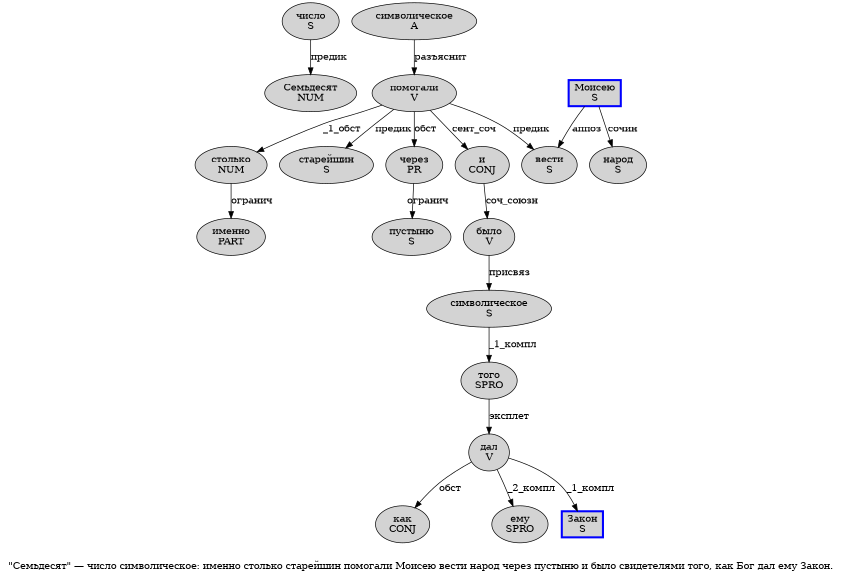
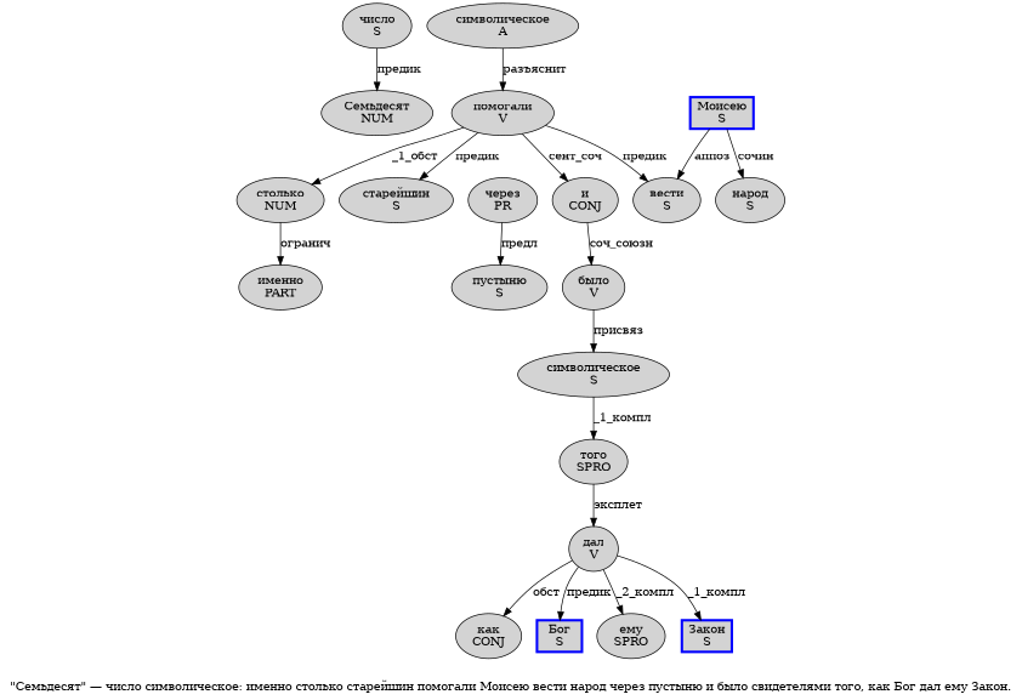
  digraph {
    label="\"Семьдесят\" — число символическое: именно столько старейшин помогали Моисею вести народ через пустыню и было свидетелями того, как Бог дал ему Закон."
    node [fillcolor=lightgray penwidth=1 shape=ellipse style=filled]
    n1 [label="Семьдесят\nNUM"]
    n2 [label="число\nS"]
    n3 [label="символическое\nA"]
    n4 [label="помогали\nV"]
    n5 [label="столько\nNUM"]
    n6 [label="старейшин\nS"]
    n7 [label="через\nPR"]
    n8 [label="и\nCONJ"]
    n9 [label="вести\nS"]
    n10 [label="именно\nPART"]
    n11 [color=blue label="Моисею\nS" penwidth=3 shape=box]
    n12 [label="народ\nS"]
    n13 [label="пустыню\nS"]
    n14 [label="было\nV"]
    n15 [label="символическое\nS"]
    n16 [label="того\nSPRO"]
    n17 [label="дал\nV"]
    n18 [label="как\nCONJ"]
+   n19 [color=blue label="Бог\nS" penwidth=3 shape=box]
    n20 [label="ему\nSPRO"]
    n21 [color=blue label="Закон\nS" penwidth=3 shape=box]
    n2 -> n1 [label="предик"]
    n3 -> n4 [label="разъяснит"]
    n4 -> n5 [label="_1_обст"]
    n4 -> n6 [label="предик"]
-   n4 -> n7 [label="обст"]
    n4 -> n8 [label="сент_соч"]
    n4 -> n9 [label="предик"]
    n5 -> n10 [label="огранич"]
-   n7 -> n13 [label="огранич"]
+   n7 -> n13 [label="предл"]
    n8 -> n14 [label="соч_союзн"]
    n11 -> n9 [label="аппоз"]
    n11 -> n12 [label="сочин"]
    n14 -> n15 [label="присвяз"]
    n15 -> n16 [label="_1_компл"]
    n16 -> n17 [label="эксплет"]
    n17 -> n18 [label="обст"]
+   n17 -> n19 [label="предик"]
    n17 -> n20 [label="_2_компл"]
    n17 -> n21 [label="_1_компл"]
  }
